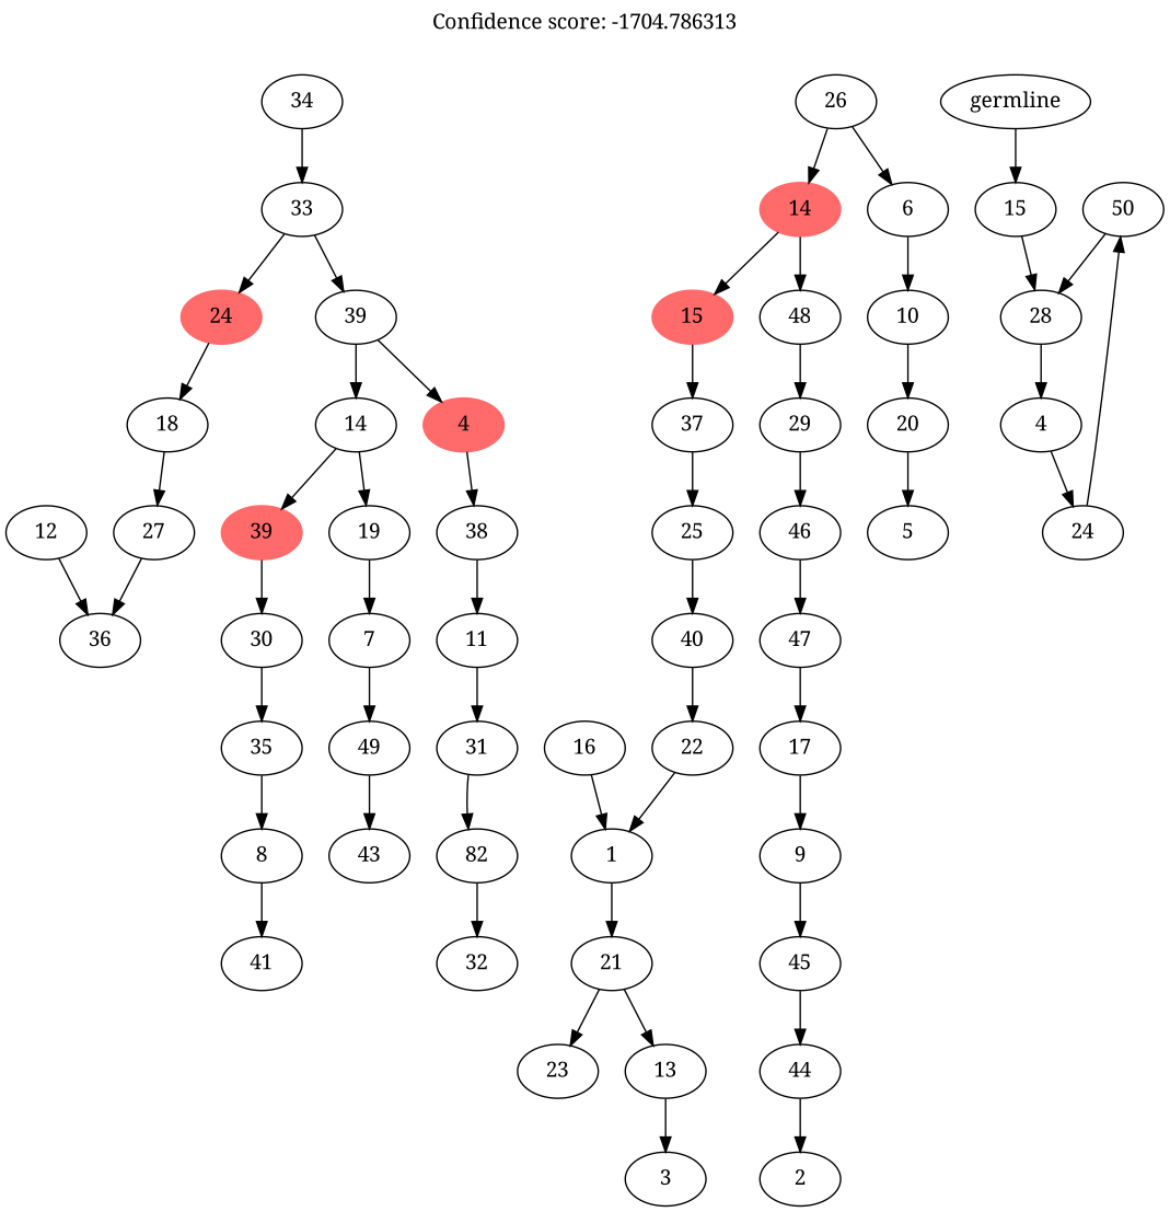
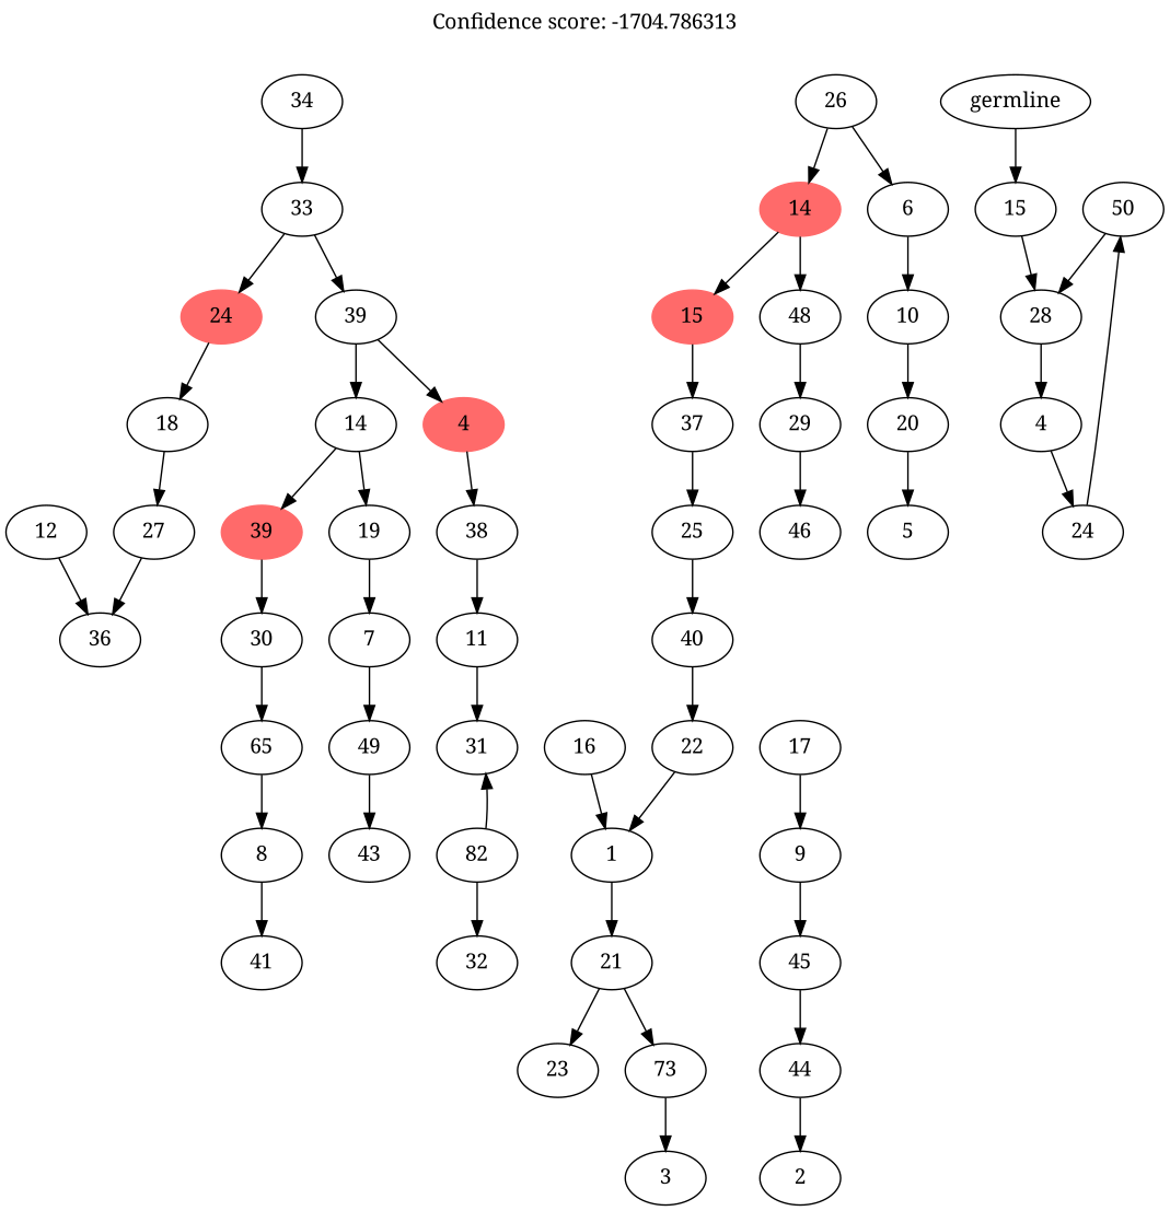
  digraph {
    fontname="Noto Serif"
    label="Confidence score: -1704.786313"
    labelloc=t
    node [fontname="Noto Serif"]
    edge [fontname="Noto Serif"]
    n1 [label=12]
    n2 [label=36]
    n3 [label=27]
    n4 [label=18]
    n5 [color=indianred1 label=24 style=filled]
    n6 [label=3]
    n7 [label=23]
-   n8 [label=13]
+   n8 [label=73]
    n9 [label=21]
    n10 [label=1]
    n11 [label=16]
    n12 [label=22]
    n13 [label=40]
    n14 [label=25]
    n15 [label=37]
    n16 [color=indianred1 label=15 style=filled]
    n17 [label=44]
    n18 [label=2]
    n19 [label=45]
    n20 [label=9]
    n21 [label=17]
-   n22 [label=47]
    n23 [label=46]
    n24 [label=29]
    n25 [label=48]
    n26 [color=indianred1 label=14 style=filled]
    n27 [label=20]
    n28 [label=5]
    n29 [label=10]
    n30 [label=6]
    n31 [label=26]
    n32 [label=41]
    n33 [label=8]
-   n34 [label=35]
+   n34 [label=65]
    n35 [label=30]
    n36 [color=indianred1 label=39 style=filled]
    n37 [label=49]
    n38 [label=43]
    n39 [label=7]
    n40 [label=19]
    n41 [label=14]
    n42 [label=82]
    n43 [label=32]
    n44 [label=31]
    n45 [label=11]
    n46 [label=38]
    n47 [color=indianred1 label=4 style=filled]
    n48 [label=39]
    n49 [label=33]
    n50 [label=34]
    n51 [label=50]
    n52 [label=28]
    n53 [label=24]
    n54 [label=4]
    n55 [label=15]
    n56 [label=germline]
    n1 -> n2
    n3 -> n2
    n4 -> n3
    n5 -> n4
    n8 -> n6
    n9 -> n7
    n9 -> n8
    n10 -> n9
    n11 -> n10
    n12 -> n10
    n13 -> n12
    n14 -> n13
    n15 -> n14
    n16 -> n15
    n17 -> n18
    n19 -> n17
    n20 -> n19
    n21 -> n20
-   n22 -> n21
-   n23 -> n22
    n24 -> n23
    n25 -> n24
    n26 -> n16
    n26 -> n25
    n27 -> n28
    n29 -> n27
    n30 -> n29
    n31 -> n26
    n31 -> n30
    n33 -> n32
    n34 -> n33
    n35 -> n34
    n36 -> n35
    n37 -> n38
    n39 -> n37
    n40 -> n39
    n41 -> n36
    n41 -> n40
    n42 -> n43
-   n44 -> n42
+   n42 -> n44
    n45 -> n44
    n46 -> n45
    n47 -> n46
    n48 -> n41
    n48 -> n47
    n49 -> n5
    n49 -> n48
    n50 -> n49
    n51 -> n52
    n52 -> n54
    n53 -> n51
    n54 -> n53
    n55 -> n52
    n56 -> n55
  }
